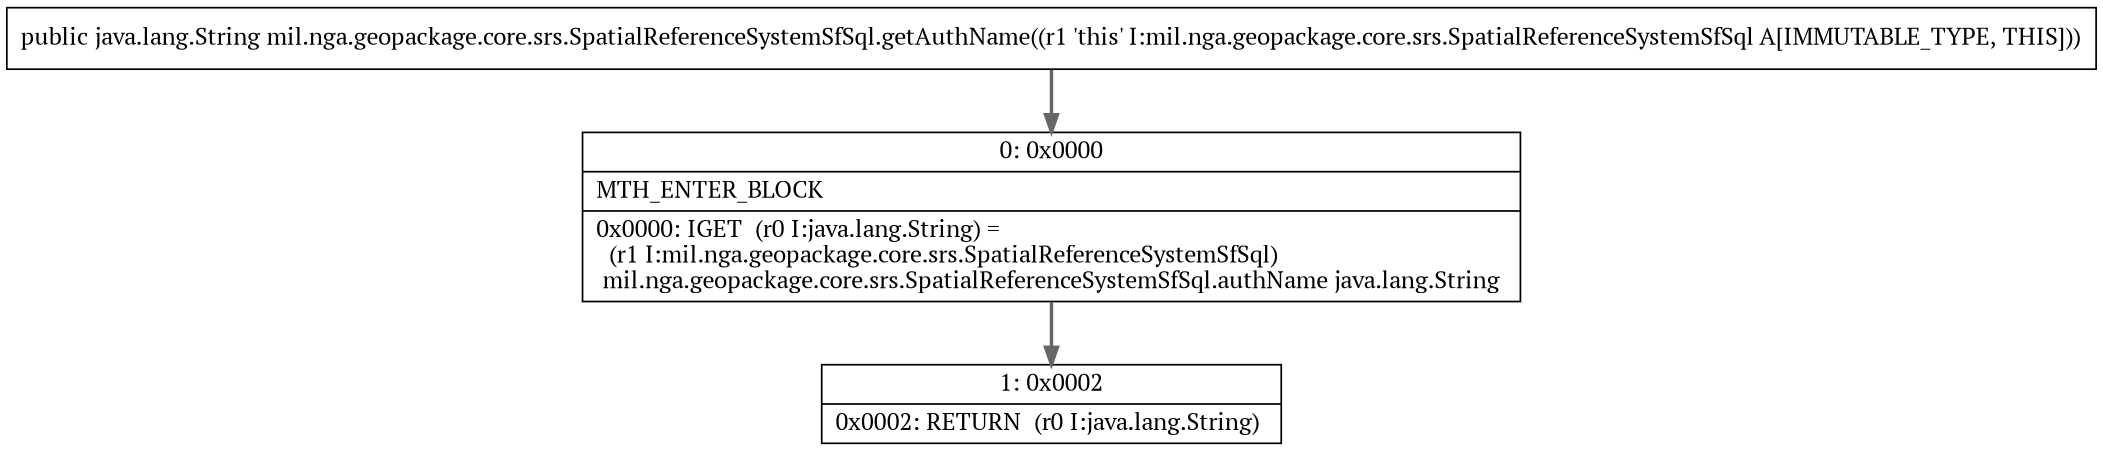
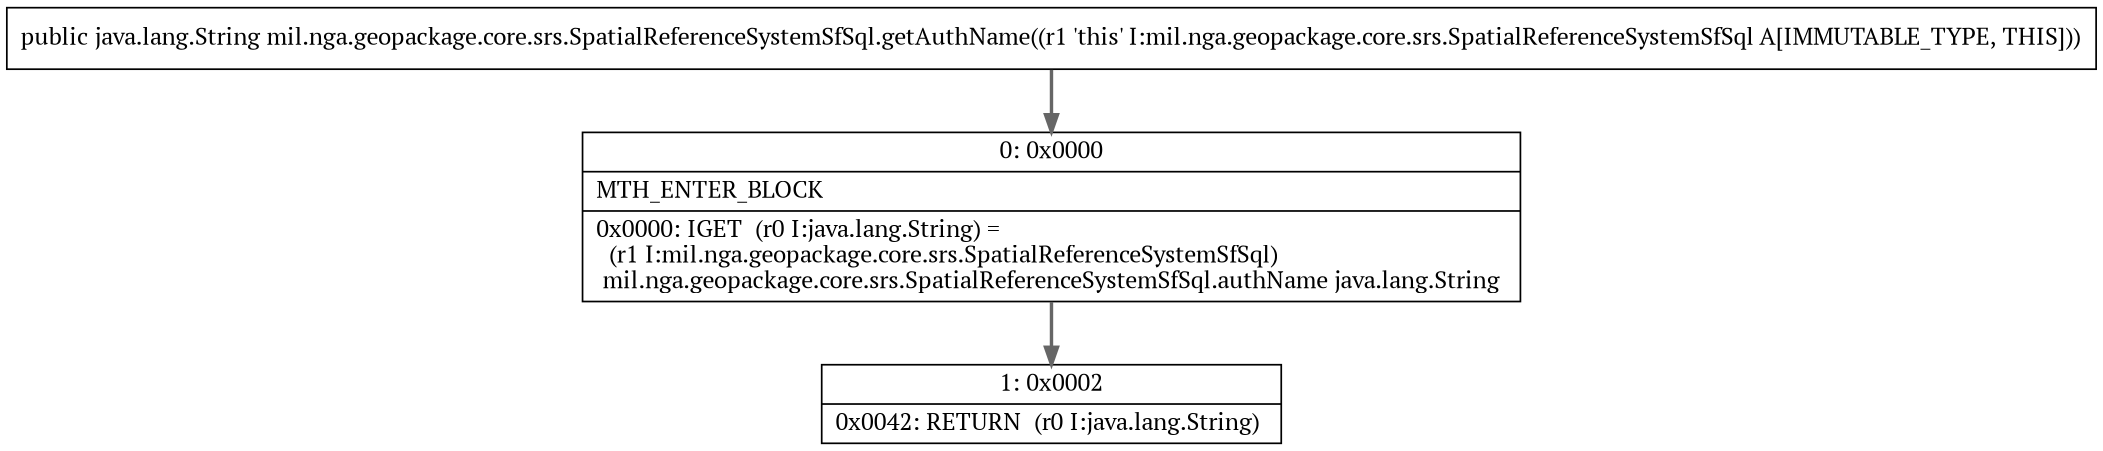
  digraph {
    fontname="PT Serif"
    node [shape=record fontname="PT Serif"]
    edge [color=gray40 style=bold fontname="PT Serif"]
    n1 [label="{0\:\ 0x0000|MTH_ENTER_BLOCK\l|0x0000: IGET  (r0 I:java.lang.String) = \l  (r1 I:mil.nga.geopackage.core.srs.SpatialReferenceSystemSfSql)\l mil.nga.geopackage.core.srs.SpatialReferenceSystemSfSql.authName java.lang.String \l}"]
-   n2 [label="{1\:\ 0x0002|0x0002: RETURN  (r0 I:java.lang.String) \l}"]
+   n2 [label="{1\:\ 0x0002|0x0042: RETURN  (r0 I:java.lang.String) \l}"]
    n3 [label="{public java.lang.String mil.nga.geopackage.core.srs.SpatialReferenceSystemSfSql.getAuthName((r1 'this' I:mil.nga.geopackage.core.srs.SpatialReferenceSystemSfSql A[IMMUTABLE_TYPE, THIS])) }"]
    n1 -> n2
    n3 -> n1
  }
